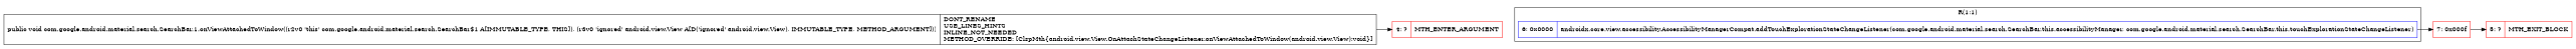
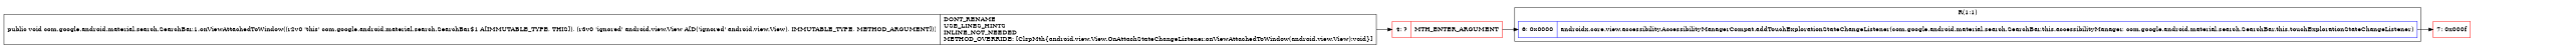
  digraph {
    rankdir=LR
    node [color=red shape=record]
    n1 [color=blue label="{6\:\ 0x0000|androidx.core.view.accessibility.AccessibilityManagerCompat.addTouchExplorationStateChangeListener(com.google.android.material.search.SearchBar.this.accessibilityManager, com.google.android.material.search.SearchBar.this.touchExplorationStateChangeListener)\l}"]
    n2 [label="{7\:\ 0x000f}"]
-   n3 [label="{5\:\ ?|MTH_EXIT_BLOCK\l}"]
    n4 [label="{4\:\ ?|MTH_ENTER_ARGUMENT\l}"]
    n5 [label="{public void com.google.android.material.search.SearchBar.1.onViewAttachedToWindow((r2v0 'this' com.google.android.material.search.SearchBar$1 A[IMMUTABLE_TYPE, THIS]), (r3v0 'ignored' android.view.View A[D('ignored' android.view.View), IMMUTABLE_TYPE, METHOD_ARGUMENT]))  | DONT_RENAME\lUSE_LINES_HINTS\lINLINE_NOT_NEEDED\lMETHOD_OVERRIDE: [ClspMth\{android.view.View.OnAttachStateChangeListener.onViewAttachedToWindow(android.view.View):void\}]\l}" color=""]
    subgraph cluster_1 {
      label="R(1:1)"
      n1
    }
    n1 -> n2
-   n2 -> n3
+   n4 -> n1
    n5 -> n4
  }
